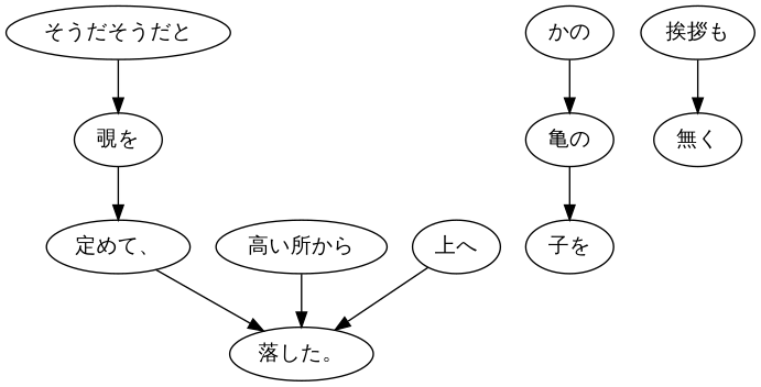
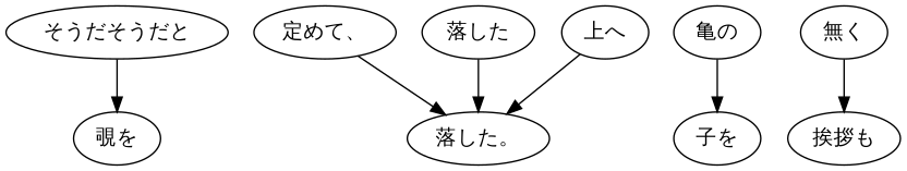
  digraph {
    fontname="Roboto Condensed"
    node [fontname="Roboto Condensed"]
    edge [fontname="Roboto Condensed"]
    n1 [label="そうだそうだと"]
    n2 [label="覗を"]
    n3 [label="定めて、"]
    n4 [label="落した。"]
-   n5 [label="かの"]
    n6 [label="亀の"]
    n7 [label="子を"]
-   n8 [label="高い所から"]
+   n8 [label="落した"]
    n9 [label="挨拶も"]
    n10 [label="無く"]
    n11 [label="上へ"]
    n1 -> n2
-   n2 -> n3
    n3 -> n4
-   n5 -> n6
    n6 -> n7
    n8 -> n4
-   n9 -> n10
+   n10 -> n9
    n11 -> n4
  }
